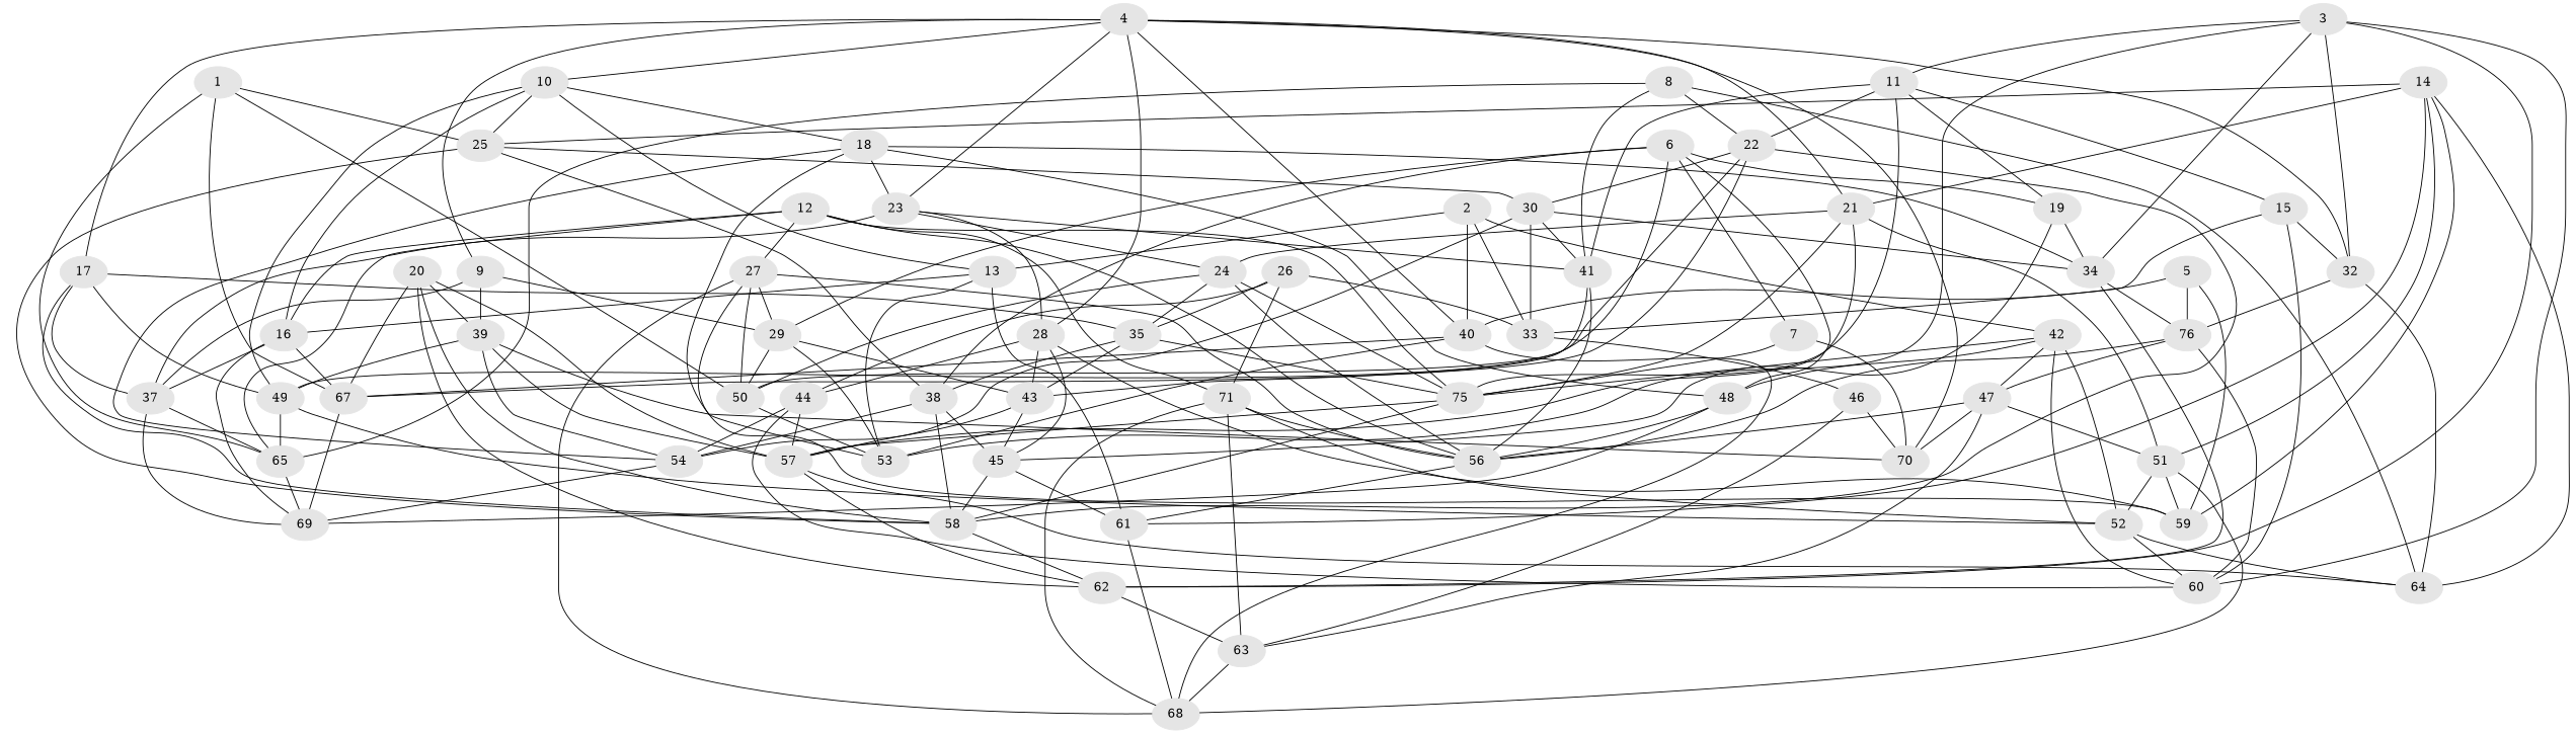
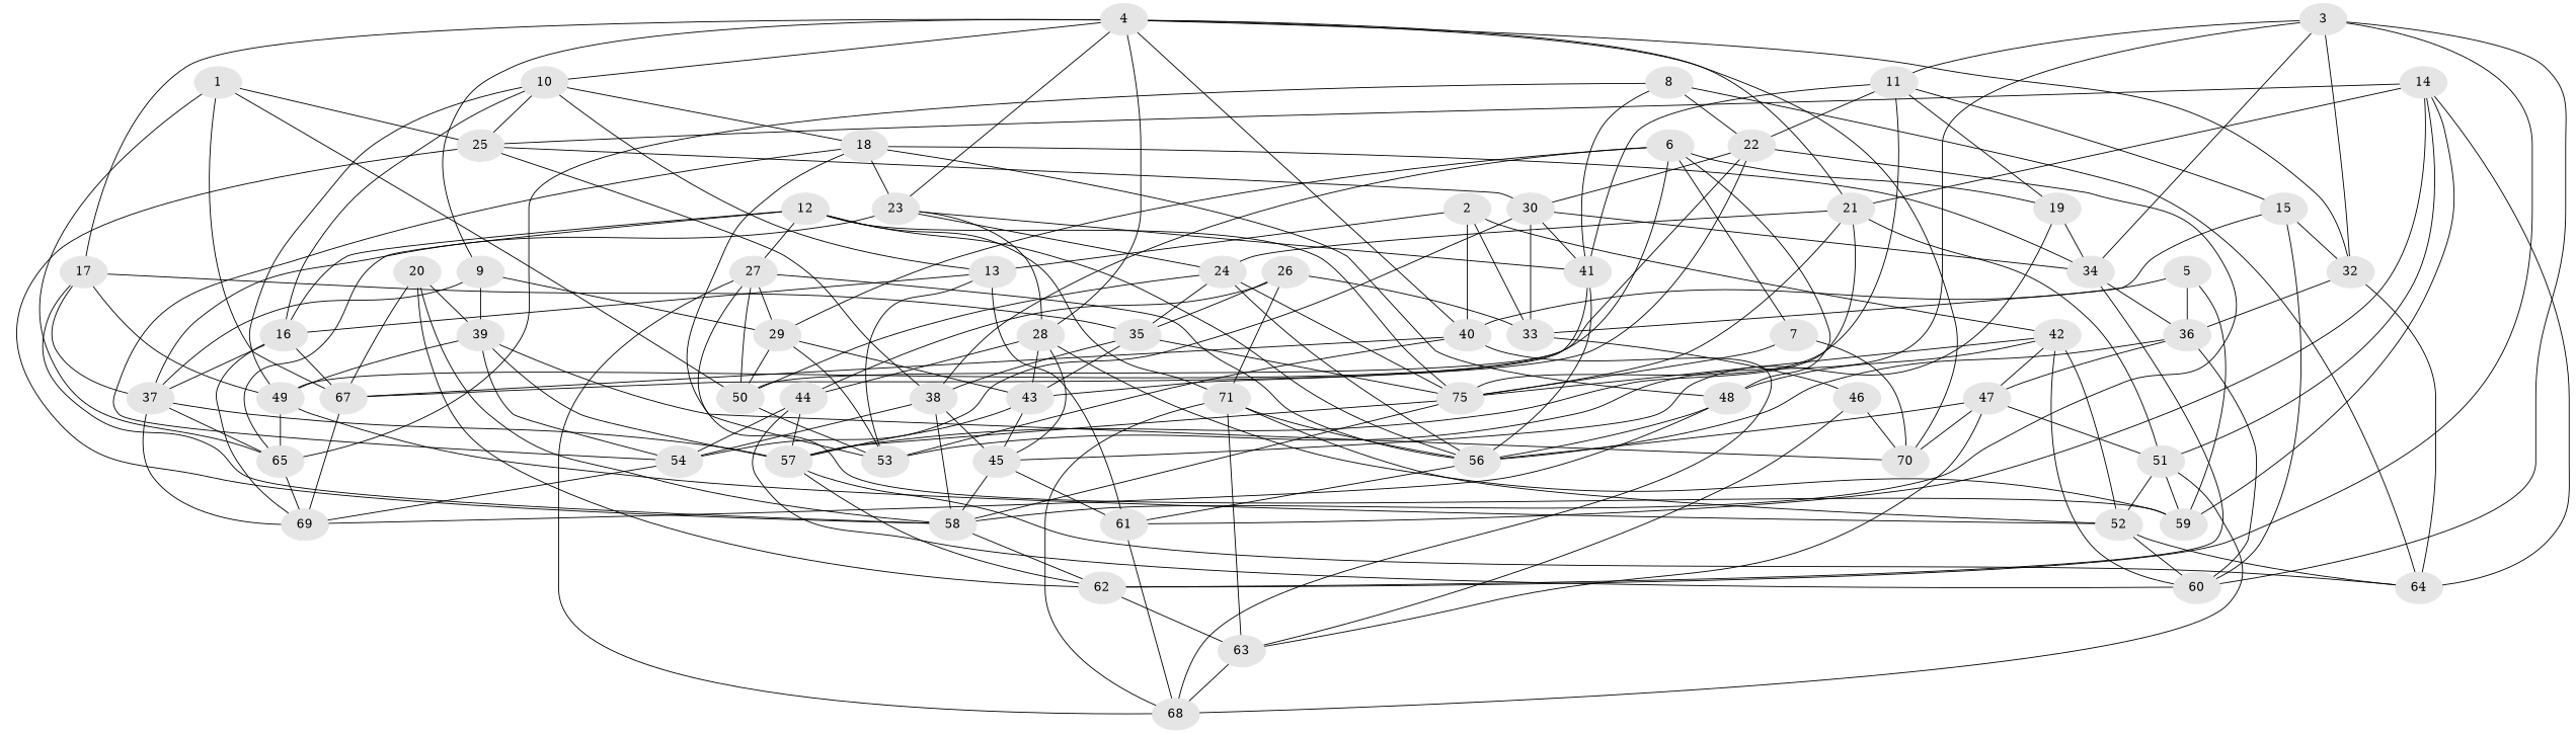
  graph {
    node [color=gray90 style=filled]
    edge [weight=1.0]
    1
    25
    50
    65
    67
    38
    58
    30
    53
    69
    2
    13
    33
    40
    42
    16
    61
    46
    68
    60
    48
    n22 [label=75]
    52
    47
    3
    11
    32
    34
    62
    19
    22
    41
    15
-   36 [label=76]
+   36
    64
    63
    4
    9
    10
    17
    21
    23
    28
    70
    29
    37
    39
    18
    49
    35
    51
    57
    24
    59
    45
    44
    43
    5
    56
    6
    7
    54
    8
    12
    27
    n66 [label=71]
    14
    20
    26
    1 -- 25
    1 -- 50
    1 -- 65
    1 -- 67
    25 -- 38
    25 -- 58
    25 -- 30
    50 -- 53
    65 -- 69
    67 -- 69
    38 -- 58
    38 -- 45
    38 -- 54
    58 -- 62
    30 -- 33
    30 -- 34
    30 -- 41
    30 -- 54
    2 -- 13
    2 -- 33
    2 -- 40
    2 -- 42
    13 -- 53
    13 -- 16
    13 -- 61 [weight=2.0]
    33 -- 46 [weight=2.0]
    40 -- 67
    40 -- 53
    40 -- 68
    42 -- 60
    42 -- 48
    42 -- n22
    42 -- 52
    42 -- 47
    16 -- 67
    16 -- 69
    16 -- 37
    61 -- 68
    46 -- 63
    46 -- 70
    48 -- 69
    48 -- 56 [weight=2.0]
    n22 -- 58
    n22 -- 57
    52 -- 60
    52 -- 64
    47 -- 63
    47 -- 70
    47 -- 51
    47 -- 56
    3 -- 53
    3 -- 60
    3 -- 11
    3 -- 32
    3 -- 34
    3 -- 62
    11 -- n22
    11 -- 19
    11 -- 22
    11 -- 41
    11 -- 15
    32 -- 36
    32 -- 64 [weight=2.0]
    34 -- 62
    34 -- 36
    62 -- 63
    19 -- 34
    19 -- 45
    22 -- 67
    22 -- 58
    22 -- 30
    22 -- 49
    41 -- 43
    41 -- 56
    15 -- 33
    15 -- 60
    15 -- 32
    36 -- 60
    36 -- 47
    36 -- 56
    63 -- 68
    4 -- 40
    4 -- 32
    4 -- 9
    4 -- 10
    4 -- 17 [weight=2.0]
    4 -- 21
    4 -- 23
    4 -- 28
    4 -- 70
    9 -- 29
    9 -- 37
    9 -- 39
    10 -- 25
    10 -- 13
    10 -- 16
    10 -- 18
    10 -- 49
    17 -- 58
    17 -- 37
    17 -- 49
    17 -- 35
    21 -- n22
    21 -- 51
    21 -- 57
    21 -- 24
    23 -- 41
    23 -- 28
    23 -- 37
    23 -- 24
    28 -- 59
    28 -- 45
    28 -- 44
    28 -- 43
    29 -- 50
    29 -- 53
    29 -- 43
    37 -- 65
    37 -- 69
    39 -- 70
    39 -- 49
    39 -- 57
    39 -- 54
    18 -- 53
    18 -- 48
    18 -- 34
    18 -- 23
    18 -- 54
    49 -- 65
    49 -- 52
    35 -- 38
    35 -- n22
    35 -- 43
    51 -- 68
    51 -- 52
    51 -- 59
    57 -- 62
    57 -- 64
    24 -- 50
    24 -- n22
    24 -- 35
    24 -- 56
    45 -- 58
    45 -- 61
    44 -- 60
    44 -- 57 [weight=2.0]
    44 -- 54
    43 -- 57
    43 -- 45
    5 -- 40
    5 -- 36
    5 -- 59 [weight=2.0]
    56 -- 61
    6 -- 50
    6 -- 38
    6 -- 48
    6 -- 19
    6 -- 29
    6 -- 7
    7 -- n22 [weight=2.0]
    7 -- 70
    54 -- 69
    8 -- 65
    8 -- 22
    8 -- 41
    8 -- 64
    12 -- 65
    12 -- 16
    12 -- n22
    12 -- 56
    12 -- 27
    12 -- n66
    27 -- 50
    27 -- 68
    27 -- 29
    27 -- 59
    27 -- 56
    n66 -- 68
    n66 -- 52
    n66 -- 63
    n66 -- 56
    14 -- 25
    14 -- 61
    14 -- 64
    14 -- 21
    14 -- 51
    14 -- 59
    20 -- 67
    20 -- 58
    20 -- 62
    20 -- 39
-   20 -- 57 [weight=2.0]
+   37 -- 57 [weight=2.0]
    26 -- 33
    26 -- 35
    26 -- 44
    26 -- n66
  }
